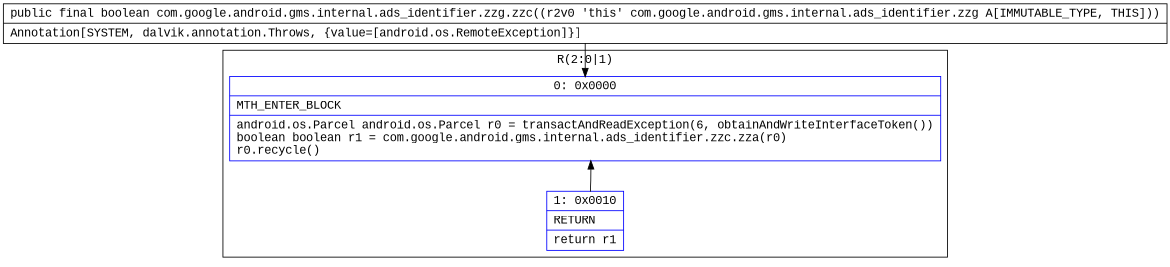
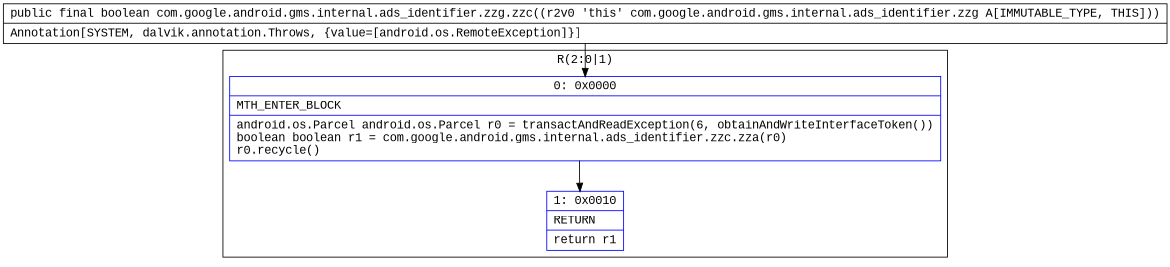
  digraph {
    fontname="Liberation Mono"
    node [color=blue shape=record fontname="Liberation Mono"]
    edge [fontname="Liberation Mono"]
    n1 [label="{0\:\ 0x0000|MTH_ENTER_BLOCK\l|android.os.Parcel android.os.Parcel r0 = transactAndReadException(6, obtainAndWriteInterfaceToken())\lboolean boolean r1 = com.google.android.gms.internal.ads_identifier.zzc.zza(r0)\lr0.recycle()\l}"]
    n2 [label="{1\:\ 0x0010|RETURN\l|return r1\l}"]
    n3 [label="{public final boolean com.google.android.gms.internal.ads_identifier.zzg.zzc((r2v0 'this' com.google.android.gms.internal.ads_identifier.zzg A[IMMUTABLE_TYPE, THIS]))  | Annotation[SYSTEM, dalvik.annotation.Throws, \{value=[android.os.RemoteException]\}]\l}" color=""]
    subgraph cluster_1 {
      label="R(2:0|1)"
      n1
      n2
    }
-   n2 -> n1
+   n1 -> n2
    n3 -> n1
  }
